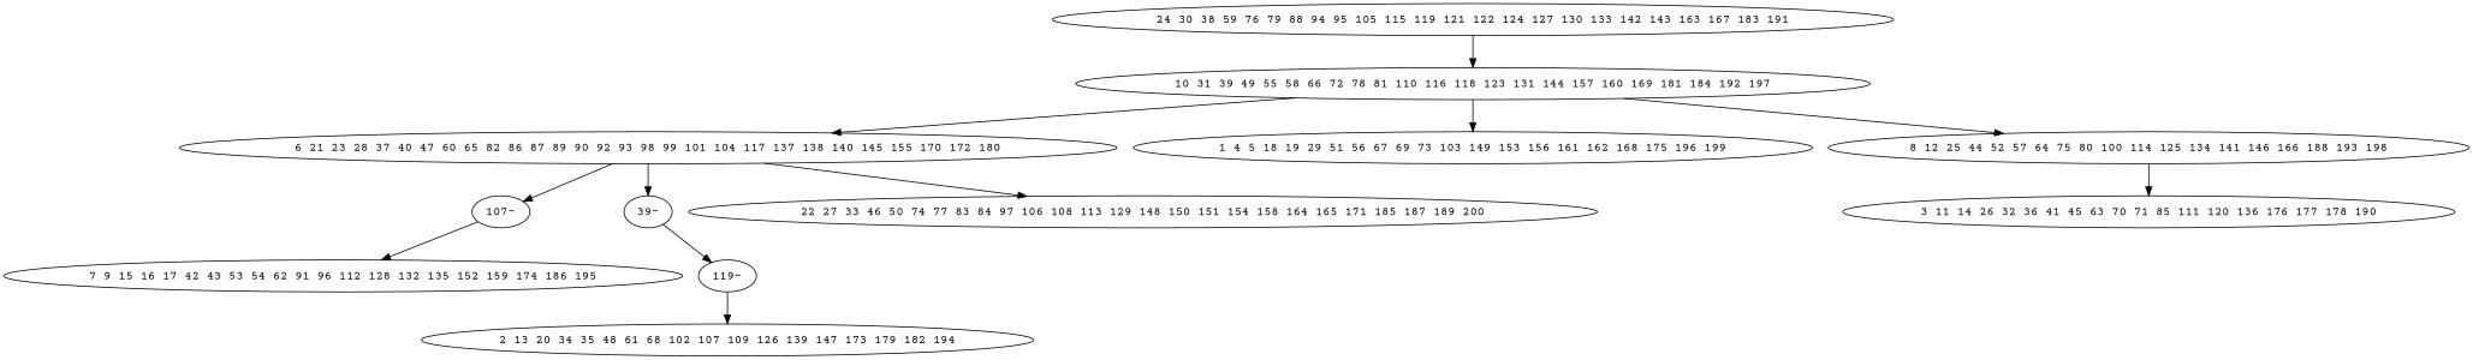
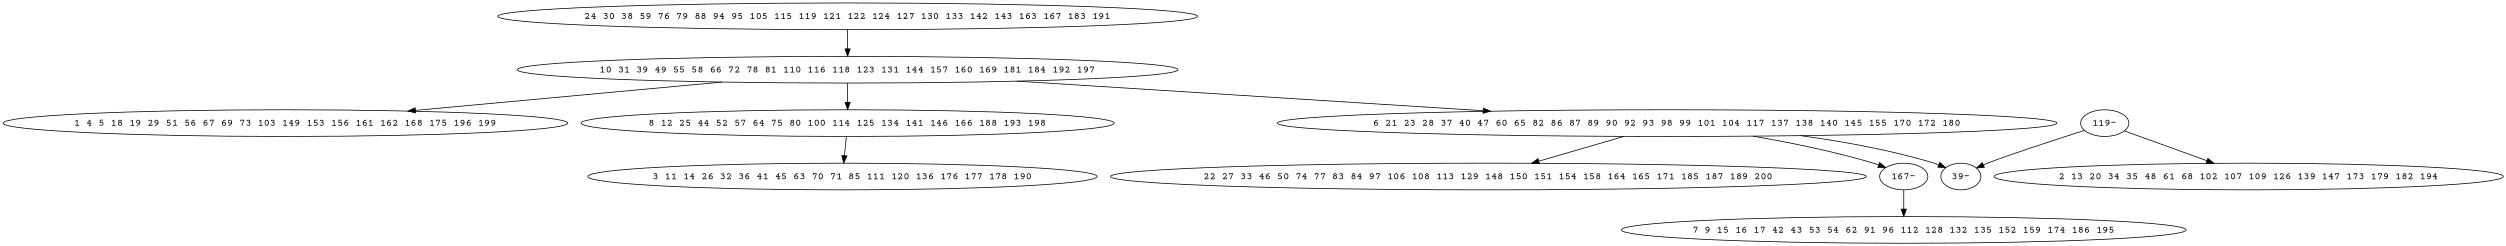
  digraph {
    fontname="Courier Prime"
    node [fontname="Courier Prime"]
    edge [fontname="Courier Prime"]
    n1 [label="24 30 38 59 76 79 88 94 95 105 115 119 121 122 124 127 130 133 142 143 163 167 183 191"]
    n2 [label="10 31 39 49 55 58 66 72 78 81 110 116 118 123 131 144 157 160 169 181 184 192 197"]
    n3 [label="6 21 23 28 37 40 47 60 65 82 86 87 89 90 92 93 98 99 101 104 117 137 138 140 145 155 170 172 180"]
    n4 [label="1 4 5 18 19 29 51 56 67 69 73 103 149 153 156 161 162 168 175 196 199"]
    n5 [label="8 12 25 44 52 57 64 75 80 100 114 125 134 141 146 166 188 193 198"]
-   n6 [label="107-"]
+   n6 [label="167-"]
    n7 [label="39-"]
    n8 [label="22 27 33 46 50 74 77 83 84 97 106 108 113 129 148 150 151 154 158 164 165 171 185 187 189 200"]
    n9 [label="3 11 14 26 32 36 41 45 63 70 71 85 111 120 136 176 177 178 190"]
    n10 [label="7 9 15 16 17 42 43 53 54 62 91 96 112 128 132 135 152 159 174 186 195"]
    n11 [label="119-"]
    n12 [label="2 13 20 34 35 48 61 68 102 107 109 126 139 147 173 179 182 194"]
    n1 -> n2
    n2 -> n3
    n2 -> n4
    n2 -> n5
    n3 -> n6
    n3 -> n7
    n3 -> n8
    n5 -> n9
    n6 -> n10
-   n7 -> n11
+   n11 -> n7
    n11 -> n12
  }
